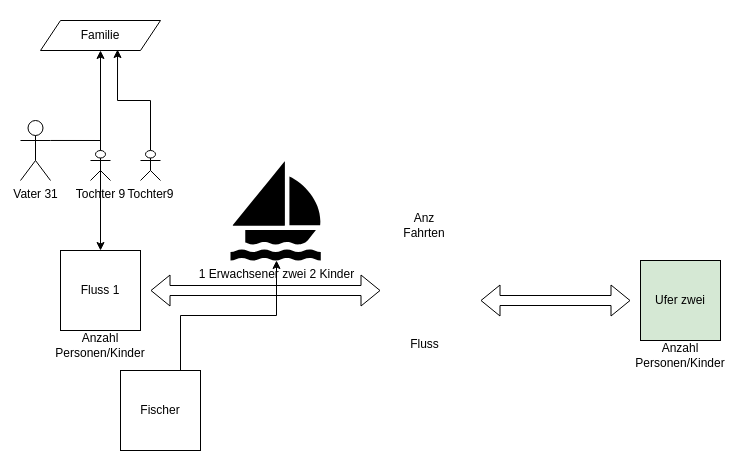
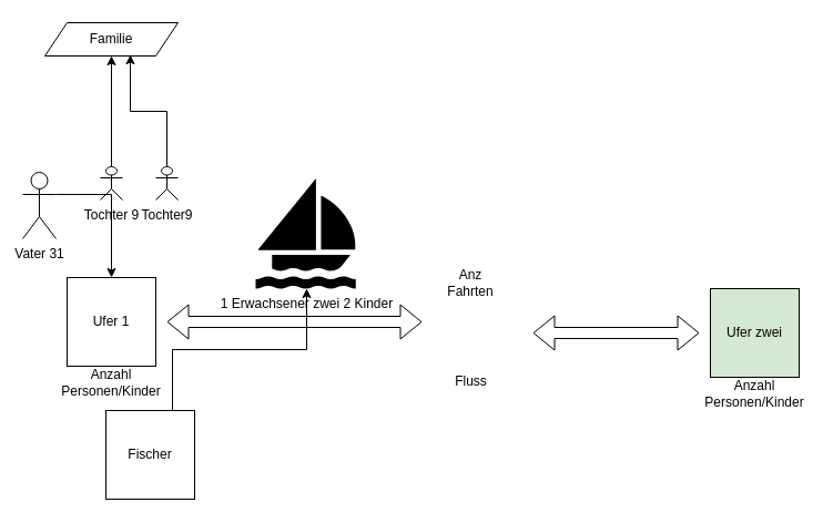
  <mxCell id="0" />
  <mxCell id="1" parent="0" />
  <mxCell id="2" style="edgeStyle=orthogonalEdgeStyle;rounded=0;orthogonalLoop=1;jettySize=auto;html=1;exitX=1;exitY=0.333;exitDx=0;exitDy=0;exitPerimeter=0;" edge="1" parent="1" source="3" target="13"><mxGeometry relative="1" as="geometry" /></mxCell>
- <mxCell id="3" value="Vater 31&lt;br&gt;" style="shape=umlActor;verticalLabelPosition=bottom;verticalAlign=top;html=1;outlineConnect=0;" vertex="1" parent="1"><mxGeometry x="20" y="120" width="30" height="60" as="geometry" /></mxCell>
+ <mxCell id="3" value="Vater 31&lt;br&gt;" style="shape=umlActor;verticalLabelPosition=bottom;verticalAlign=top;html=1;outlineConnect=0;" vertex="1" parent="1"><mxGeometry x="20" y="155" width="30" height="60" as="geometry" /></mxCell>
  <mxCell id="4" style="edgeStyle=orthogonalEdgeStyle;rounded=0;orthogonalLoop=1;jettySize=auto;html=1;exitX=0.5;exitY=0;exitDx=0;exitDy=0;exitPerimeter=0;" edge="1" parent="1" source="5" target="8"><mxGeometry relative="1" as="geometry" /></mxCell>
  <mxCell id="5" value="Tochter 9&lt;br&gt;" style="shape=umlActor;verticalLabelPosition=bottom;verticalAlign=top;html=1;outlineConnect=0;" vertex="1" parent="1"><mxGeometry x="90" y="150" width="20" height="30" as="geometry" /></mxCell>
  <mxCell id="6" style="edgeStyle=orthogonalEdgeStyle;rounded=0;orthogonalLoop=1;jettySize=auto;html=1;exitX=0.5;exitY=0;exitDx=0;exitDy=0;exitPerimeter=0;entryX=0.642;entryY=0.967;entryDx=0;entryDy=0;entryPerimeter=0;" edge="1" parent="1" source="7" target="8"><mxGeometry relative="1" as="geometry" /></mxCell>
  <mxCell id="7" value="Tochter9" style="shape=umlActor;verticalLabelPosition=bottom;verticalAlign=top;html=1;outlineConnect=0;" vertex="1" parent="1"><mxGeometry x="140" y="150" width="20" height="30" as="geometry" /></mxCell>
  <mxCell id="8" value="Familie" style="shape=parallelogram;perimeter=parallelogramPerimeter;whiteSpace=wrap;html=1;fixedSize=1;" vertex="1" parent="1"><mxGeometry x="40" y="20" width="120" height="30" as="geometry" /></mxCell>
  <mxCell id="9" style="edgeStyle=orthogonalEdgeStyle;rounded=0;orthogonalLoop=1;jettySize=auto;html=1;exitX=0.75;exitY=0;exitDx=0;exitDy=0;" edge="1" parent="1" source="10" target="11"><mxGeometry relative="1" as="geometry" /></mxCell>
- <mxCell id="10" value="Fischer&lt;br&gt;" style="whiteSpace=wrap;html=1;aspect=fixed;" vertex="1" parent="1"><mxGeometry x="120" y="370" width="80" height="80" as="geometry" /></mxCell>
+ <mxCell id="10" value="Fischer&lt;br&gt;" style="whiteSpace=wrap;html=1;aspect=fixed;" vertex="1" parent="1"><mxGeometry x="95" y="370" width="80" height="80" as="geometry" /></mxCell>
  <mxCell id="11" value="1 Erwachsener zwei 2 Kinder" style="shape=mxgraph.signs.sports.sail_boat;html=1;pointerEvents=1;fillColor=#000000;strokeColor=none;verticalLabelPosition=bottom;verticalAlign=top;align=center;" vertex="1" parent="1"><mxGeometry x="230" y="161" width="92" height="99" as="geometry" /></mxCell>
  <mxCell id="12" value="Fluss" style="shape=image;html=1;verticalAlign=top;verticalLabelPosition=bottom;labelBackgroundColor=#ffffff;imageAspect=0;aspect=fixed;image=https://cdn3.iconfinder.com/data/icons/travelling-icon-set-ii-part/800/waves-128.png" vertex="1" parent="1"><mxGeometry x="394" y="270" width="60" height="60" as="geometry" /></mxCell>
- <mxCell id="13" value="Fluss 1" style="whiteSpace=wrap;html=1;aspect=fixed;" vertex="1" parent="1"><mxGeometry x="60" y="250" width="80" height="80" as="geometry" /></mxCell>
+ <mxCell id="13" value="Ufer 1" style="whiteSpace=wrap;html=1;aspect=fixed;" vertex="1" parent="1"><mxGeometry x="60" y="250" width="80" height="80" as="geometry" /></mxCell>
  <mxCell id="14" value="Ufer zwei" style="whiteSpace=wrap;html=1;aspect=fixed;fillColor=#d5e8d4;" vertex="1" parent="1"><mxGeometry x="640" y="260" width="80" height="80" as="geometry" /></mxCell>
  <mxCell id="15" value="" style="shape=flexArrow;endArrow=classic;startArrow=classic;html=1;rounded=0;" edge="1" parent="1"><mxGeometry width="100" height="100" relative="1" as="geometry"><mxPoint x="480" y="300" as="sourcePoint" /><mxPoint x="630" y="300" as="targetPoint" /></mxGeometry></mxCell>
  <mxCell id="16" value="" style="shape=flexArrow;endArrow=classic;startArrow=classic;html=1;rounded=0;" edge="1" parent="1"><mxGeometry width="100" height="100" relative="1" as="geometry"><mxPoint x="150" y="290" as="sourcePoint" /><mxPoint x="380" y="290" as="targetPoint" /></mxGeometry></mxCell>
- <mxCell id="17" value="Anz Fahrten" style="text;html=1;strokeColor=none;fillColor=none;align=center;verticalAlign=middle;whiteSpace=wrap;rounded=0;" vertex="1" parent="1"><mxGeometry x="394" y="210" width="60" height="30" as="geometry" /></mxCell>
+ <mxCell id="17" value="Anz Fahrten" style="text;html=1;strokeColor=none;fillColor=none;align=center;verticalAlign=middle;whiteSpace=wrap;rounded=0;" vertex="1" parent="1"><mxGeometry x="394" y="240" width="60" height="30" as="geometry" /></mxCell>
  <mxCell id="18" value="Anzahl Personen/Kinder" style="text;html=1;strokeColor=none;fillColor=none;align=center;verticalAlign=middle;whiteSpace=wrap;rounded=0;" vertex="1" parent="1"><mxGeometry x="70" y="330" width="60" height="30" as="geometry" /></mxCell>
  <mxCell id="19" value="Anzahl Personen/Kinder" style="text;html=1;strokeColor=none;fillColor=none;align=center;verticalAlign=middle;whiteSpace=wrap;rounded=0;" vertex="1" parent="1"><mxGeometry x="650" y="340" width="60" height="30" as="geometry" /></mxCell>
